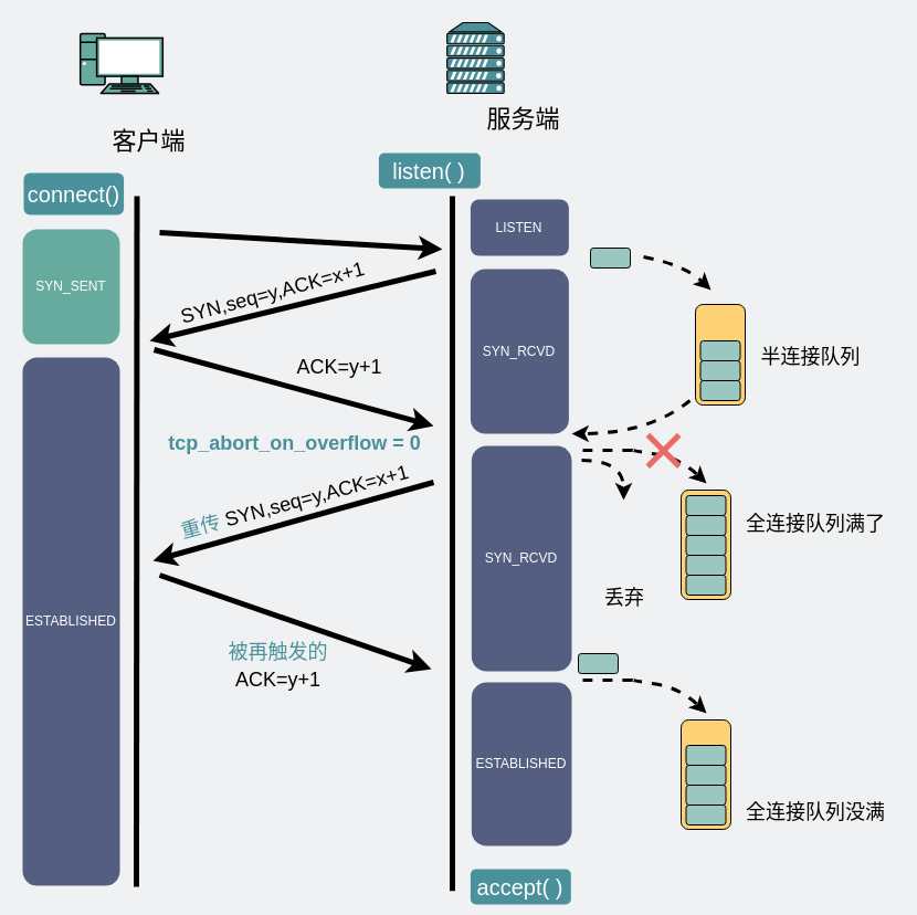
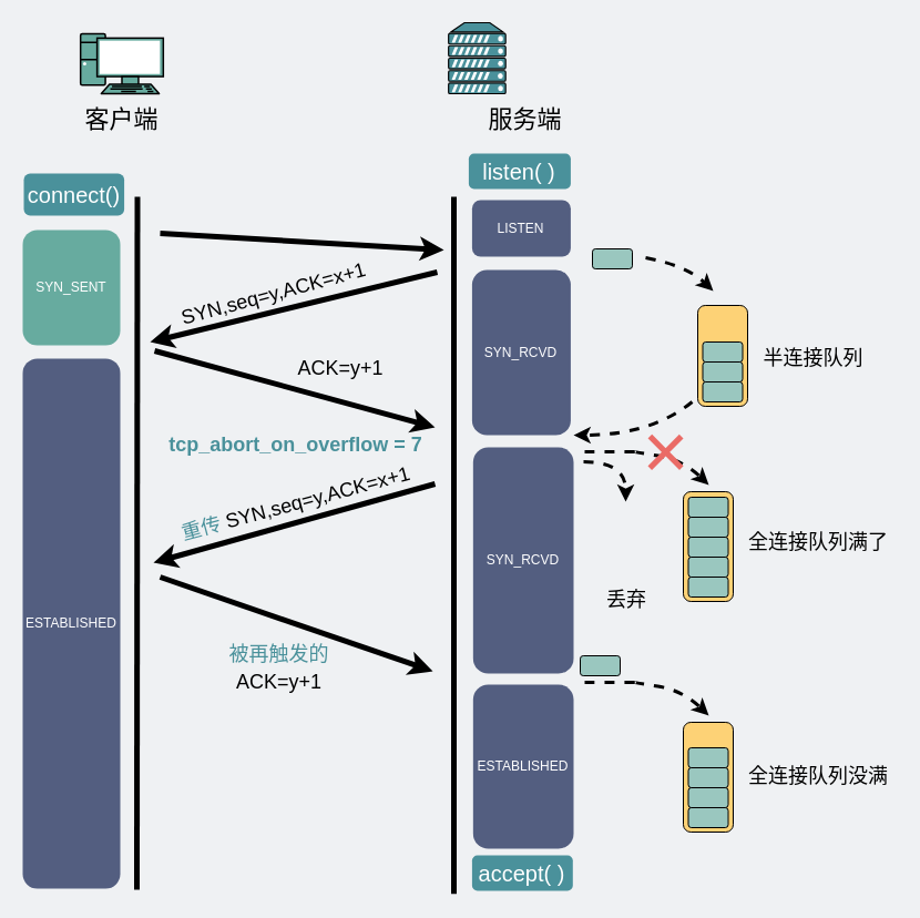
  <mxCell id="0" />
  <mxCell id="1" parent="0" />
  <mxCell id="2" value="" style="fontColor=#0066CC;verticalAlign=top;verticalLabelPosition=bottom;labelPosition=center;align=center;html=1;outlineConnect=0;gradientColor=none;gradientDirection=north;strokeWidth=2;shape=mxgraph.networks.pc;fillColor=#67AB9F;fontSize=30;" parent="1" vertex="1"><mxGeometry x="72.18" y="30" width="74.65" height="54" as="geometry" /></mxCell>
- <mxCell id="3" value="客户端" style="text;html=1;strokeColor=none;fillColor=none;align=center;verticalAlign=middle;whiteSpace=wrap;rounded=0;fontSize=22;" parent="1" vertex="1"><mxGeometry x="45" y="118" width="179" height="20" as="geometry" /></mxCell>
+ <mxCell id="3" value="客户端" style="text;html=1;strokeColor=none;fillColor=none;align=center;verticalAlign=middle;whiteSpace=wrap;rounded=0;fontSize=22;" parent="1" vertex="1"><mxGeometry x="20" y="98" width="179" height="20" as="geometry" /></mxCell>
  <mxCell id="4" value="" style="fontColor=#0066CC;verticalAlign=top;verticalLabelPosition=bottom;labelPosition=center;align=center;html=1;outlineConnect=0;gradientColor=none;gradientDirection=north;strokeWidth=2;shape=mxgraph.networks.server;fillColor=#4A919B;" parent="1" vertex="1"><mxGeometry x="404.18" y="20" width="51.5" height="64" as="geometry" /></mxCell>
  <mxCell id="5" value="服务端" style="text;html=1;strokeColor=none;fillColor=none;align=center;verticalAlign=middle;whiteSpace=wrap;rounded=0;fontSize=22;" parent="1" vertex="1"><mxGeometry x="384" y="98" width="179" height="20" as="geometry" /></mxCell>
  <mxCell id="6" value="" style="endArrow=none;html=1;strokeWidth=5;" parent="1" edge="1"><mxGeometry width="50" height="50" relative="1" as="geometry"><mxPoint x="123" y="802" as="sourcePoint" /><mxPoint x="123.5" y="177" as="targetPoint" /></mxGeometry></mxCell>
  <mxCell id="7" value="" style="endArrow=classic;html=1;strokeWidth=5;fontSize=20;" parent="1" edge="1"><mxGeometry width="50" height="50" relative="1" as="geometry"><mxPoint x="144" y="210" as="sourcePoint" /><mxPoint x="400" y="225" as="targetPoint" /></mxGeometry></mxCell>
  <mxCell id="8" value="" style="endArrow=none;html=1;strokeWidth=5;startArrow=classic;startFill=1;endFill=0;" parent="1" edge="1"><mxGeometry width="50" height="50" relative="1" as="geometry"><mxPoint x="135" y="308" as="sourcePoint" /><mxPoint x="394" y="245" as="targetPoint" /></mxGeometry></mxCell>
  <mxCell id="9" value="" style="endArrow=classic;html=1;strokeWidth=5;" parent="1" edge="1"><mxGeometry width="50" height="50" relative="1" as="geometry"><mxPoint x="139" y="316" as="sourcePoint" /><mxPoint x="392" y="385" as="targetPoint" /></mxGeometry></mxCell>
  <mxCell id="10" value="SYN_SENT" style="rounded=1;whiteSpace=wrap;html=1;dashed=1;strokeWidth=3;fillColor=#67ab9f;strokeColor=none;fontColor=#FFFFFF;" parent="1" vertex="1"><mxGeometry x="20" y="207" width="88" height="104" as="geometry" /></mxCell>
  <mxCell id="11" value="LISTEN" style="rounded=1;whiteSpace=wrap;html=1;dashed=1;strokeWidth=3;strokeColor=none;fillColor=#535E80;fontColor=#FFFFFF;" parent="1" vertex="1"><mxGeometry x="425.41" y="180" width="89" height="51" as="geometry" /></mxCell>
  <mxCell id="12" value="&lt;span&gt;SYN_RCVD&lt;/span&gt;" style="rounded=1;whiteSpace=wrap;html=1;dashed=1;strokeWidth=3;fontColor=#FFFFFF;fillColor=#535E80;strokeColor=none;" parent="1" vertex="1"><mxGeometry x="425.41" y="243" width="89" height="149" as="geometry" /></mxCell>
  <mxCell id="13" value="SYN_RCVD" style="rounded=1;whiteSpace=wrap;html=1;dashed=1;strokeWidth=3;strokeColor=none;fillColor=#535E80;fontColor=#FFFFFF;" parent="1" vertex="1"><mxGeometry x="426.35" y="403" width="90.65" height="204" as="geometry" /></mxCell>
  <mxCell id="14" value="ESTABLISHED" style="rounded=1;whiteSpace=wrap;html=1;dashed=1;strokeWidth=3;fillColor=#535E80;strokeColor=none;fontColor=#FFFFFF;" parent="1" vertex="1"><mxGeometry x="20" y="323" width="88" height="478" as="geometry" /></mxCell>
  <mxCell id="15" value="&lt;font style=&quot;font-size: 18px&quot;&gt;SYN,seq=y,ACK=x+1&lt;/font&gt;" style="text;html=1;strokeColor=none;fillColor=none;align=center;verticalAlign=middle;whiteSpace=wrap;rounded=0;fontSize=20;rotation=-15;" parent="1" vertex="1"><mxGeometry x="111.59" y="247.92" width="269" height="32" as="geometry" /></mxCell>
  <mxCell id="16" value="&lt;font style=&quot;font-size: 18px&quot;&gt;ACK=y+1&lt;/font&gt;" style="text;html=1;strokeColor=none;fillColor=none;align=center;verticalAlign=middle;whiteSpace=wrap;rounded=0;dashed=1;fontSize=20;rotation=0;" parent="1" vertex="1"><mxGeometry x="241" y="321" width="132" height="20" as="geometry" /></mxCell>
  <mxCell id="17" value="" style="endArrow=none;html=1;strokeWidth=5;" parent="1" edge="1"><mxGeometry width="50" height="50" relative="1" as="geometry"><mxPoint x="409" y="805.667" as="sourcePoint" /><mxPoint x="409" y="177" as="targetPoint" /></mxGeometry></mxCell>
  <mxCell id="18" value="" style="rounded=1;whiteSpace=wrap;html=1;fillColor=#FDD276;" parent="1" vertex="1"><mxGeometry x="629" y="275" width="45" height="91" as="geometry" /></mxCell>
  <mxCell id="19" value="&lt;span style=&quot;font-size: 20px&quot;&gt;connect()&lt;/span&gt;" style="rounded=1;whiteSpace=wrap;html=1;strokeColor=none;fillColor=#4A919B;fontColor=#FFFFFF;" parent="1" vertex="1"><mxGeometry x="21" y="156" width="90.59" height="38" as="geometry" /></mxCell>
- <mxCell id="20" value="&lt;span style=&quot;font-size: 20px&quot;&gt;listen( )&lt;/span&gt;" style="rounded=1;whiteSpace=wrap;html=1;strokeColor=none;fontColor=#FFFFFF;fillColor=#4A919B;" parent="1" vertex="1"><mxGeometry x="342.41" y="138" width="92" height="32" as="geometry" /></mxCell>
- <mxCell id="21" value="&lt;span style=&quot;font-size: 20px&quot;&gt;accept( )&lt;/span&gt;" style="rounded=1;whiteSpace=wrap;html=1;strokeColor=none;fontColor=#FFFFFF;fillColor=#4A919B;" parent="1" vertex="1"><mxGeometry x="425.41" y="786" width="90.89" height="32" as="geometry" /></mxCell>
+ <mxCell id="20" value="&lt;span style=&quot;font-size: 20px&quot;&gt;listen( )&lt;/span&gt;" style="rounded=1;whiteSpace=wrap;html=1;strokeColor=none;fontColor=#FFFFFF;fillColor=#4A919B;" parent="1" vertex="1"><mxGeometry x="422.41" y="138" width="92" height="32" as="geometry" /></mxCell>
+ <mxCell id="21" value="&lt;span style=&quot;font-size: 20px&quot;&gt;accept( )&lt;/span&gt;" style="rounded=1;whiteSpace=wrap;html=1;strokeColor=none;fontColor=#FFFFFF;fillColor=#4A919B;" parent="1" vertex="1"><mxGeometry x="425.41" y="771" width="90.89" height="32" as="geometry" /></mxCell>
  <mxCell id="22" value="&lt;font style=&quot;font-size: 18px&quot;&gt;半连接队列&lt;/font&gt;" style="text;html=1;strokeColor=none;fillColor=none;align=center;verticalAlign=middle;whiteSpace=wrap;rounded=0;" parent="1" vertex="1"><mxGeometry x="683" y="304" width="101" height="38" as="geometry" /></mxCell>
  <mxCell id="23" value="" style="rounded=1;whiteSpace=wrap;html=1;fillColor=#9AC7BF;" parent="1" vertex="1"><mxGeometry x="534" y="224" width="36" height="18" as="geometry" /></mxCell>
- <mxCell id="24" value="&lt;font style=&quot;font-size: 18px&quot;&gt;全连接队列满了&lt;/font&gt;" style="text;html=1;strokeColor=none;fillColor=none;align=center;verticalAlign=middle;whiteSpace=wrap;rounded=0;" parent="1" vertex="1"><mxGeometry x="672" y="451" width="131.5" height="45" as="geometry" /></mxCell>
+ <mxCell id="24" value="&lt;font style=&quot;font-size: 18px&quot;&gt;全连接队列满了&lt;/font&gt;" style="text;html=1;strokeColor=none;fillColor=none;align=center;verticalAlign=middle;whiteSpace=wrap;rounded=0;" parent="1" vertex="1"><mxGeometry x="672" y="466" width="131.5" height="45" as="geometry" /></mxCell>
  <mxCell id="25" value="" style="rounded=1;whiteSpace=wrap;html=1;fillColor=#9AC7BF;" parent="1" vertex="1"><mxGeometry x="633.5" y="326" width="36" height="18" as="geometry" /></mxCell>
  <mxCell id="26" value="" style="rounded=1;whiteSpace=wrap;html=1;fillColor=#9AC7BF;" parent="1" vertex="1"><mxGeometry x="633.5" y="344" width="36" height="18" as="geometry" /></mxCell>
  <mxCell id="27" value="" style="rounded=1;whiteSpace=wrap;html=1;fillColor=#9AC7BF;" parent="1" vertex="1"><mxGeometry x="633.5" y="308" width="36" height="18" as="geometry" /></mxCell>
  <mxCell id="28" value="" style="rounded=1;whiteSpace=wrap;html=1;fillColor=#FDD276;" parent="1" vertex="1"><mxGeometry x="616" y="443" width="45" height="99" as="geometry" /></mxCell>
  <mxCell id="29" value="" style="rounded=1;whiteSpace=wrap;html=1;fillColor=#9AC7BF;" parent="1" vertex="1"><mxGeometry x="620.5" y="502" width="36" height="18" as="geometry" /></mxCell>
  <mxCell id="30" value="" style="rounded=1;whiteSpace=wrap;html=1;fillColor=#9AC7BF;" parent="1" vertex="1"><mxGeometry x="620.5" y="520" width="36" height="18" as="geometry" /></mxCell>
  <mxCell id="31" value="" style="rounded=1;whiteSpace=wrap;html=1;fillColor=#9AC7BF;" parent="1" vertex="1"><mxGeometry x="620.5" y="484" width="36" height="18" as="geometry" /></mxCell>
  <mxCell id="32" value="" style="curved=1;endArrow=classic;html=1;fontColor=#4A919B;dashed=1;strokeWidth=3;" parent="1" edge="1"><mxGeometry width="50" height="50" relative="1" as="geometry"><mxPoint x="582" y="232" as="sourcePoint" /><mxPoint x="643" y="262" as="targetPoint" /><Array as="points"><mxPoint x="619" y="239" /></Array></mxGeometry></mxCell>
  <mxCell id="33" value="" style="curved=1;endArrow=classic;html=1;fontColor=#4A919B;dashed=1;strokeWidth=3;" parent="1" edge="1"><mxGeometry width="50" height="50" relative="1" as="geometry"><mxPoint x="624" y="362" as="sourcePoint" /><mxPoint x="517" y="392" as="targetPoint" /><Array as="points"><mxPoint x="587" y="392" /></Array></mxGeometry></mxCell>
  <mxCell id="34" value="" style="curved=1;endArrow=classic;html=1;fontColor=#4A919B;dashed=1;strokeWidth=3;startArrow=none;" parent="1" edge="1" source="37"><mxGeometry width="50" height="50" relative="1" as="geometry"><mxPoint x="527" y="407" as="sourcePoint" /><mxPoint x="639" y="437" as="targetPoint" /><Array as="points"><mxPoint x="571" y="407" /><mxPoint x="615" y="414" /></Array></mxGeometry></mxCell>
  <mxCell id="35" value="" style="rounded=1;whiteSpace=wrap;html=1;fillColor=#9AC7BF;" parent="1" vertex="1"><mxGeometry x="620.5" y="466" width="36" height="18" as="geometry" /></mxCell>
  <mxCell id="36" value="" style="rounded=1;whiteSpace=wrap;html=1;fillColor=#9AC7BF;" parent="1" vertex="1"><mxGeometry x="620.5" y="448" width="36" height="18" as="geometry" /></mxCell>
  <mxCell id="37" value="&lt;font style=&quot;font-size: 72px&quot; color=&quot;#ea6b66&quot;&gt;×&lt;/font&gt;" style="text;html=1;strokeColor=none;fillColor=none;align=center;verticalAlign=middle;whiteSpace=wrap;rounded=0;" vertex="1" parent="1"><mxGeometry x="572" y="377" width="57" height="60" as="geometry" /></mxCell>
  <mxCell id="38" value="" style="curved=1;endArrow=none;html=1;fontColor=#4A919B;dashed=1;strokeWidth=3;" edge="1" parent="1" target="37"><mxGeometry width="50" height="50" relative="1" as="geometry"><mxPoint x="527" y="407" as="sourcePoint" /><mxPoint x="639" y="437" as="targetPoint" /><Array as="points" /></mxGeometry></mxCell>
  <mxCell id="39" value="" style="shape=image;html=1;verticalAlign=top;verticalLabelPosition=bottom;labelBackgroundColor=#ffffff;imageAspect=0;aspect=fixed;image=https://cdn4.iconfinder.com/data/icons/evil-icons-user-interface/64/basket-128.png" vertex="1" parent="1"><mxGeometry x="523" y="451" width="83" height="83" as="geometry" /></mxCell>
  <mxCell id="40" value="" style="curved=1;endArrow=classic;html=1;fontColor=#4A919B;dashed=1;strokeWidth=3;startArrow=none;" edge="1" parent="1"><mxGeometry width="50" height="50" relative="1" as="geometry"><mxPoint x="526" y="416" as="sourcePoint" /><mxPoint x="564" y="452" as="targetPoint" /><Array as="points"><mxPoint x="564" y="416" /></Array></mxGeometry></mxCell>
  <mxCell id="41" value="&lt;font style=&quot;font-size: 18px&quot;&gt;丢弃&lt;/font&gt;" style="text;html=1;strokeColor=none;fillColor=none;align=center;verticalAlign=middle;whiteSpace=wrap;rounded=0;" vertex="1" parent="1"><mxGeometry x="544.5" y="531" width="40" height="20" as="geometry" /></mxCell>
- <mxCell id="42" value="&lt;font style=&quot;font-size: 18px&quot; color=&quot;#4a919b&quot;&gt;&lt;b&gt;tcp_abort_on_overflow = 0&lt;/b&gt;&lt;/font&gt;" style="text;html=1;strokeColor=none;fillColor=none;align=center;verticalAlign=middle;whiteSpace=wrap;rounded=0;" vertex="1" parent="1"><mxGeometry x="136" y="382" width="261" height="38" as="geometry" /></mxCell>
+ <mxCell id="42" value="&lt;font style=&quot;font-size: 18px&quot; color=&quot;#4a919b&quot;&gt;&lt;b&gt;tcp_abort_on_overflow = 7&lt;/b&gt;&lt;/font&gt;" style="text;html=1;strokeColor=none;fillColor=none;align=center;verticalAlign=middle;whiteSpace=wrap;rounded=0;" vertex="1" parent="1"><mxGeometry x="136" y="382" width="261" height="38" as="geometry" /></mxCell>
  <mxCell id="43" value="&lt;font style=&quot;font-size: 18px&quot;&gt;&lt;font color=&quot;#4a919b&quot;&gt;重传&lt;/font&gt; SYN,seq=y,ACK=x+1&lt;/font&gt;" style="text;html=1;strokeColor=none;fillColor=none;align=center;verticalAlign=middle;whiteSpace=wrap;rounded=0;fontSize=20;rotation=-15;" vertex="1" parent="1"><mxGeometry x="132" y="437" width="269" height="32" as="geometry" /></mxCell>
  <mxCell id="44" value="" style="endArrow=none;html=1;strokeWidth=5;startArrow=classic;startFill=1;endFill=0;" edge="1" parent="1"><mxGeometry width="50" height="50" relative="1" as="geometry"><mxPoint x="138" y="507" as="sourcePoint" /><mxPoint x="392" y="436" as="targetPoint" /></mxGeometry></mxCell>
  <mxCell id="45" value="" style="endArrow=classic;html=1;strokeWidth=5;" edge="1" parent="1"><mxGeometry width="50" height="50" relative="1" as="geometry"><mxPoint x="144" y="520" as="sourcePoint" /><mxPoint x="390" y="605" as="targetPoint" /></mxGeometry></mxCell>
- <mxCell id="46" value="&lt;font style=&quot;font-size: 18px&quot;&gt;全连接队列没满&lt;/font&gt;" style="text;html=1;strokeColor=none;fillColor=none;align=center;verticalAlign=middle;whiteSpace=wrap;rounded=0;" vertex="1" parent="1"><mxGeometry x="667.75" y="709" width="140" height="51" as="geometry" /></mxCell>
+ <mxCell id="46" value="&lt;font style=&quot;font-size: 18px&quot;&gt;全连接队列没满&lt;/font&gt;" style="text;html=1;strokeColor=none;fillColor=none;align=center;verticalAlign=middle;whiteSpace=wrap;rounded=0;" vertex="1" parent="1"><mxGeometry x="667.75" y="674" width="140" height="51" as="geometry" /></mxCell>
  <mxCell id="47" value="" style="rounded=1;whiteSpace=wrap;html=1;fillColor=#FDD276;" vertex="1" parent="1"><mxGeometry x="616" y="651" width="45" height="99" as="geometry" /></mxCell>
  <mxCell id="48" value="" style="rounded=1;whiteSpace=wrap;html=1;fillColor=#9AC7BF;" vertex="1" parent="1"><mxGeometry x="620.5" y="710" width="36" height="18" as="geometry" /></mxCell>
  <mxCell id="49" value="" style="rounded=1;whiteSpace=wrap;html=1;fillColor=#9AC7BF;" vertex="1" parent="1"><mxGeometry x="620.5" y="728" width="36" height="18" as="geometry" /></mxCell>
  <mxCell id="50" value="" style="rounded=1;whiteSpace=wrap;html=1;fillColor=#9AC7BF;" vertex="1" parent="1"><mxGeometry x="620.5" y="692" width="36" height="18" as="geometry" /></mxCell>
  <mxCell id="51" value="" style="curved=1;endArrow=classic;html=1;fontColor=#4A919B;dashed=1;strokeWidth=3;startArrow=none;" edge="1" parent="1"><mxGeometry width="50" height="50" relative="1" as="geometry"><mxPoint x="572" y="615" as="sourcePoint" /><mxPoint x="639" y="645" as="targetPoint" /><Array as="points"><mxPoint x="571" y="615" /><mxPoint x="615" y="622" /></Array></mxGeometry></mxCell>
  <mxCell id="52" value="" style="rounded=1;whiteSpace=wrap;html=1;fillColor=#9AC7BF;" vertex="1" parent="1"><mxGeometry x="620.5" y="674" width="36" height="18" as="geometry" /></mxCell>
  <mxCell id="53" value="" style="curved=1;endArrow=none;html=1;fontColor=#4A919B;dashed=1;strokeWidth=3;" edge="1" parent="1"><mxGeometry width="50" height="50" relative="1" as="geometry"><mxPoint x="527" y="615" as="sourcePoint" /><mxPoint x="572" y="615" as="targetPoint" /><Array as="points" /></mxGeometry></mxCell>
  <mxCell id="54" value="ESTABLISHED" style="rounded=1;whiteSpace=wrap;html=1;dashed=1;strokeWidth=3;strokeColor=none;fillColor=#535E80;fontColor=#FFFFFF;" vertex="1" parent="1"><mxGeometry x="426.35" y="617" width="90.65" height="148" as="geometry" /></mxCell>
  <mxCell id="55" value="" style="rounded=1;whiteSpace=wrap;html=1;fillColor=#9AC7BF;" vertex="1" parent="1"><mxGeometry x="523" y="591" width="36" height="18" as="geometry" /></mxCell>
  <mxCell id="56" value="&lt;font style=&quot;font-size: 18px&quot;&gt;&lt;font color=&quot;#4a919b&quot;&gt;被再触发的&lt;br&gt;&lt;/font&gt;ACK=y+1&lt;/font&gt;" style="text;html=1;strokeColor=none;fillColor=none;align=center;verticalAlign=middle;whiteSpace=wrap;rounded=0;dashed=1;fontSize=20;rotation=0;" vertex="1" parent="1"><mxGeometry x="144" y="591" width="215" height="20" as="geometry" /></mxCell>
